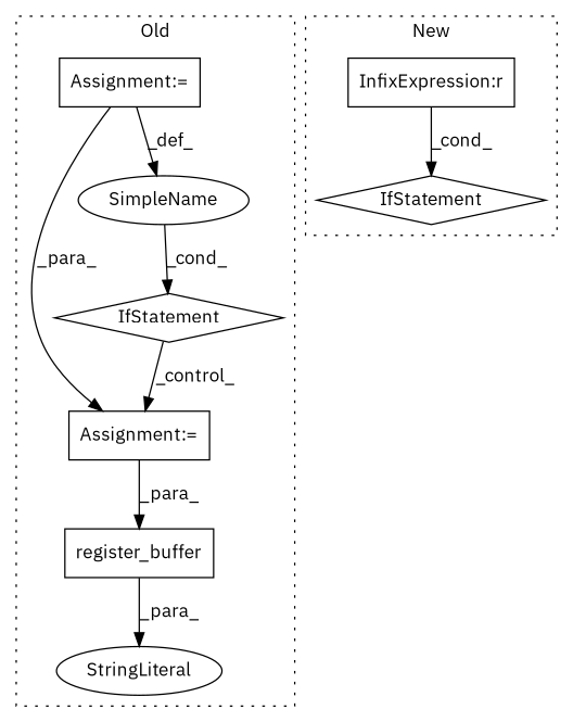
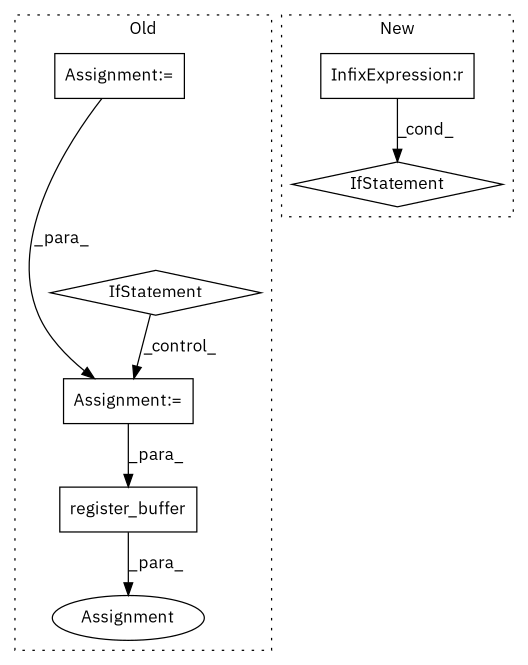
  digraph {
    fontname="IBM Plex Sans"
    node [a=7 fontname="IBM Plex Sans" l="4,2" shape=box]
    edge [fontname="IBM Plex Sans"]
    n1 [a=32 l="16,1" label=register_buffer s="1070,1103"]
-   n2 [a=45 l=9 label=StringLiteral s=1086 shape=ellipse]
+   n2 [a=45 l=9 label=Assignment s=1086 shape=ellipse]
    n3 [l=5 label="Assignment:=" s=692]
    n4 [a=25 label=IfStatement s="946,978" shape=diamond]
    n5 [l=1 label="Assignment:=" s=995]
-   n6 [a=42 label=SimpleName shape=ellipse l=""]
    n7 [a=25 label=IfStatement s="742,785" shape=diamond]
    n8 [a=27 l=4 label="InfixExpression:r" s=776]
    subgraph cluster_1 {
      label=Old
      style=dotted
      n1
      n2
      n3
      n4
      n5
-     n6
    }
    subgraph cluster_2 {
      label=New
      style=dotted
      n7
      n8
    }
    n1 -> n2 [label=_para_]
    n3 -> n5 [label=_para_]
-   n3 -> n6 [label=_def_]
    n4 -> n5 [label=_control_]
    n5 -> n1 [label=_para_]
-   n6 -> n4 [label=_cond_]
    n8 -> n7 [label=_cond_]
  }
